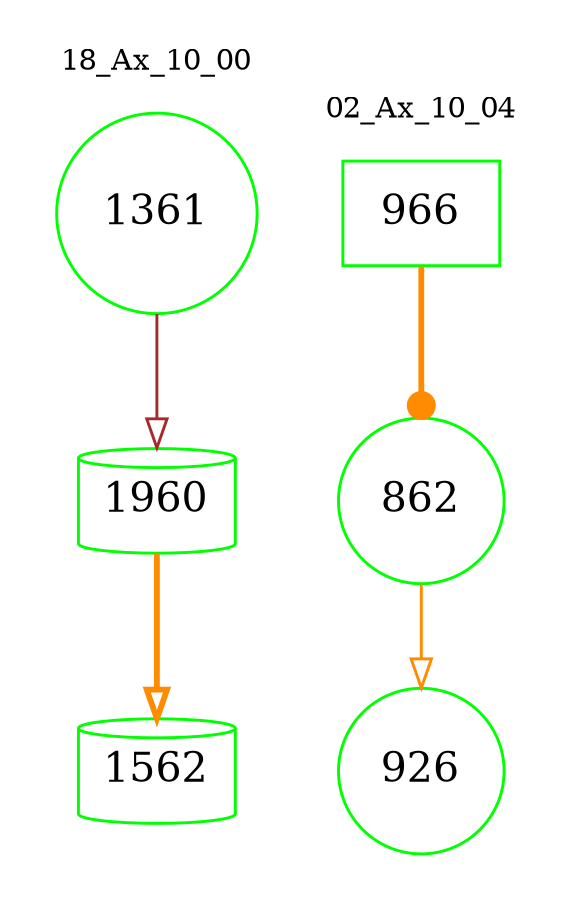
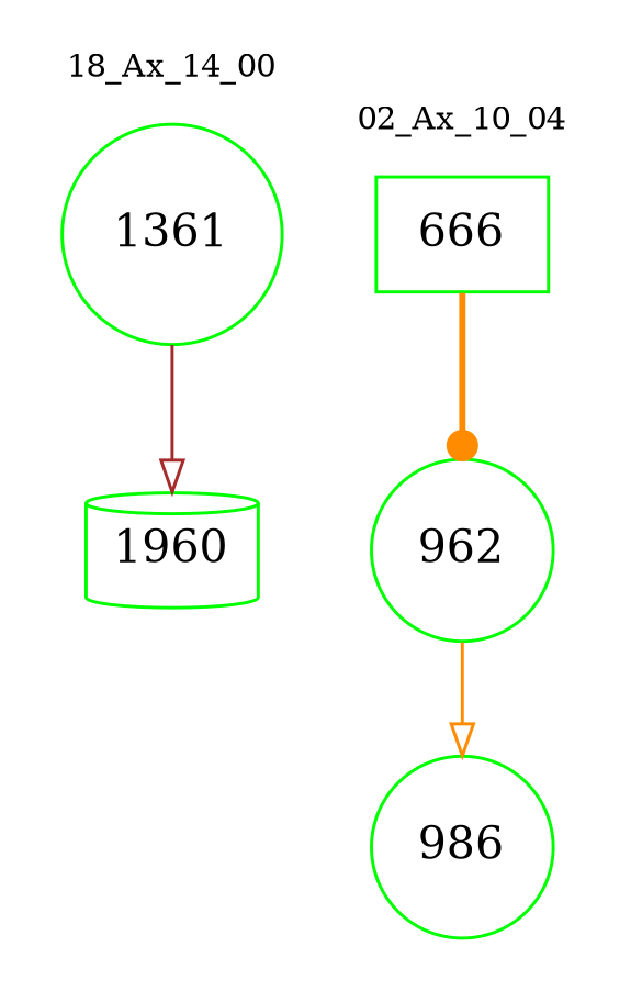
  digraph {
    node [color=green shape=circle]
    edge [arrowhead=onormal color=darkorange style=solid]
    n1 [label=1361]
    n2 [label=1960 shape=cylinder]
-   n3 [label=1562 shape=cylinder]
-   n4 [label=966 shape=box]
-   n5 [label=862]
-   n6 [label=926]
+   n4 [label=666 shape=box]
+   n5 [label=962]
+   n6 [label=986]
    subgraph cluster_1 {
      color=white
      fontsize=10
-     label="18_Ax_10_00"
+     label="18_Ax_14_00"
      n1
      n2
-     n3
    }
    subgraph cluster_2 {
      color=white
      fontsize=10
      label="02_Ax_10_04"
      n4
      n5
      n6
    }
    n1 -> n2 [color=brown]
-   n2 -> n3 [style=bold]
    n4 -> n5 [arrowhead=dot style=bold]
    n5 -> n6
  }
